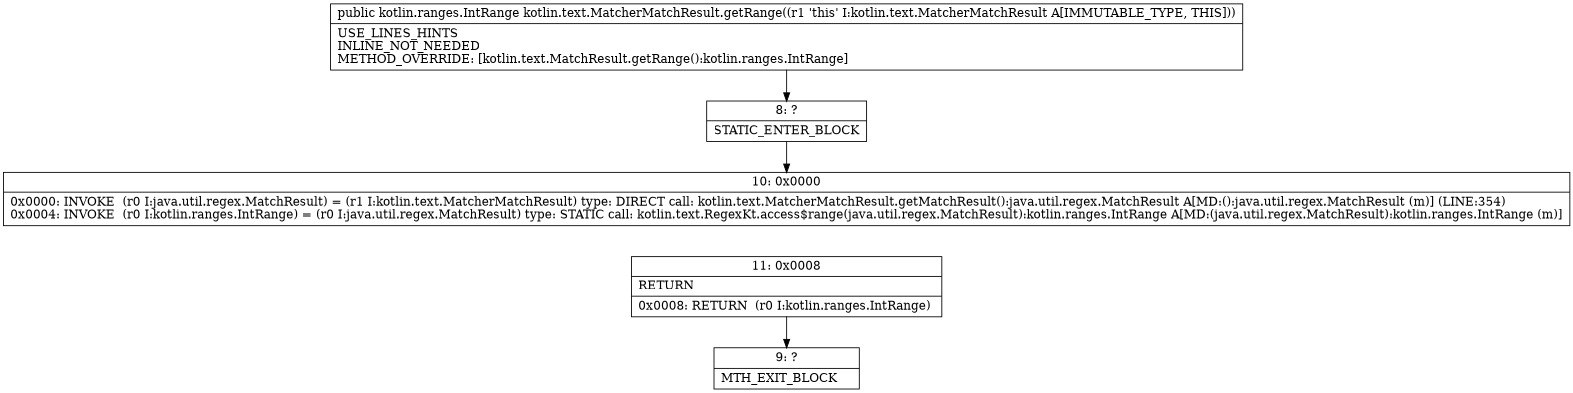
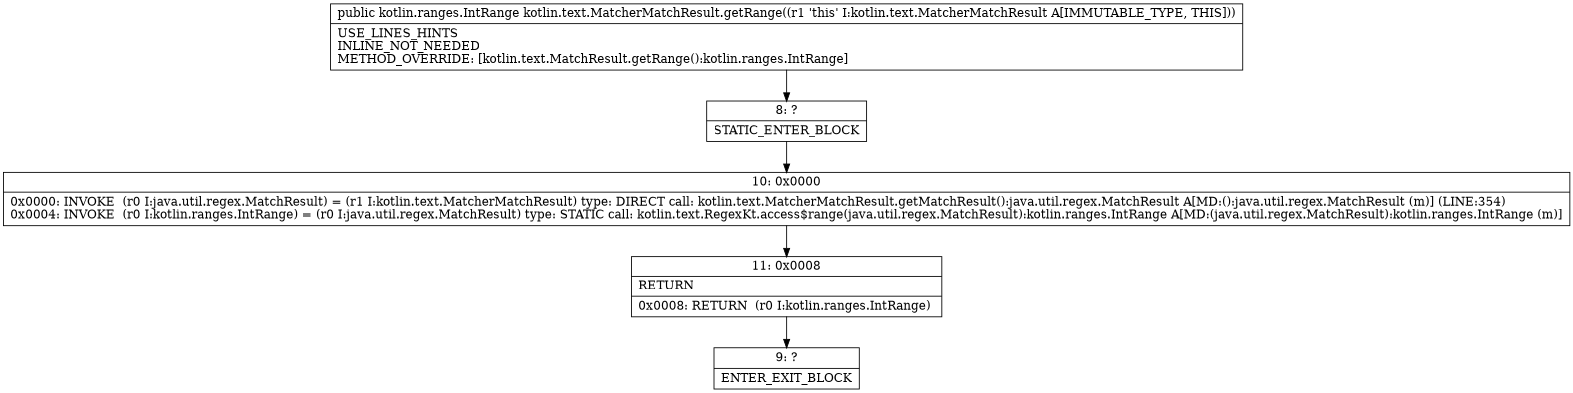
  digraph {
    node [shape=record]
    n1 [label="{8\:\ ?|STATIC_ENTER_BLOCK\l}"]
    n2 [label="{10\:\ 0x0000|0x0000: INVOKE  (r0 I:java.util.regex.MatchResult) = (r1 I:kotlin.text.MatcherMatchResult) type: DIRECT call: kotlin.text.MatcherMatchResult.getMatchResult():java.util.regex.MatchResult A[MD:():java.util.regex.MatchResult (m)] (LINE:354)\l0x0004: INVOKE  (r0 I:kotlin.ranges.IntRange) = (r0 I:java.util.regex.MatchResult) type: STATIC call: kotlin.text.RegexKt.access$range(java.util.regex.MatchResult):kotlin.ranges.IntRange A[MD:(java.util.regex.MatchResult):kotlin.ranges.IntRange (m)]\l}"]
    n3 [label="{11\:\ 0x0008|RETURN\l|0x0008: RETURN  (r0 I:kotlin.ranges.IntRange) \l}"]
-   n4 [label="{9\:\ ?|MTH_EXIT_BLOCK\l}"]
+   n4 [label="{9\:\ ?|ENTER_EXIT_BLOCK\l}"]
    n5 [label="{public kotlin.ranges.IntRange kotlin.text.MatcherMatchResult.getRange((r1 'this' I:kotlin.text.MatcherMatchResult A[IMMUTABLE_TYPE, THIS]))  | USE_LINES_HINTS\lINLINE_NOT_NEEDED\lMETHOD_OVERRIDE: [kotlin.text.MatchResult.getRange():kotlin.ranges.IntRange]\l}"]
    n1 -> n2
+   n2 -> n3
    n3 -> n4
    n5 -> n1
  }
